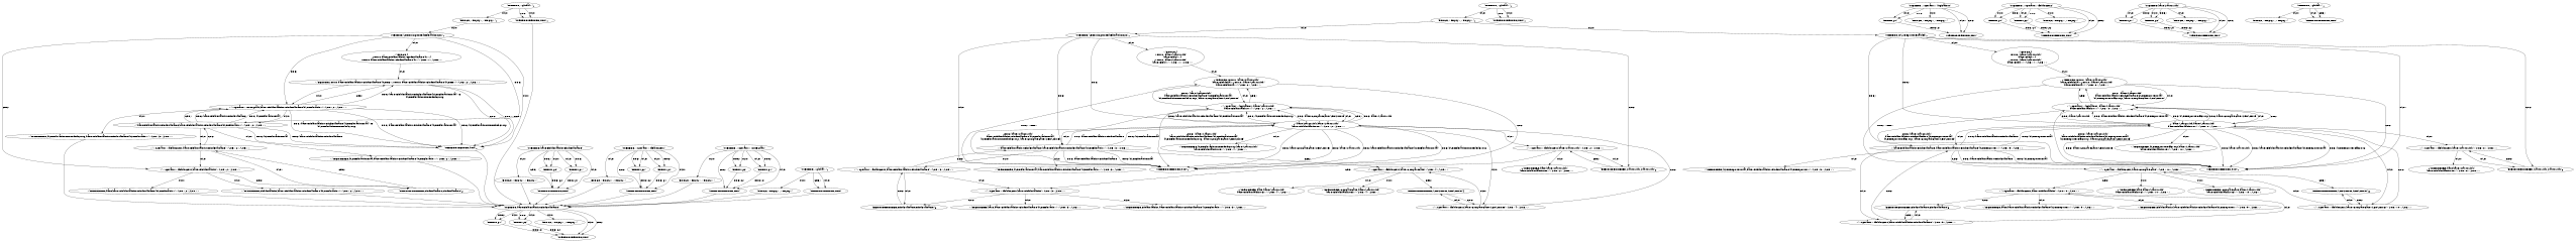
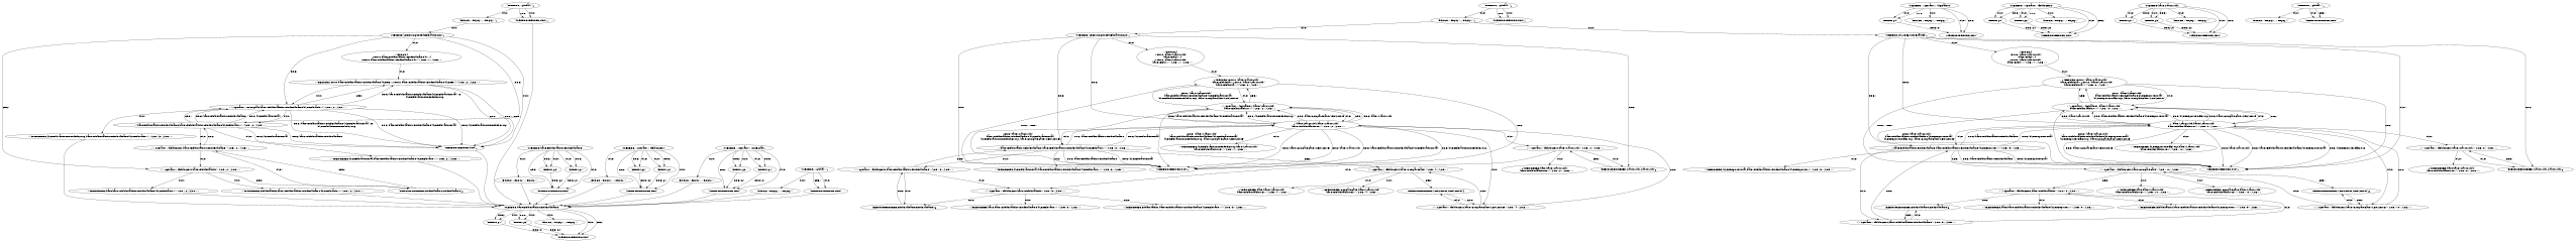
  digraph {
    n1 [label=<(METHOD,&lt;global&gt;)<SUB>1</SUB>>]
    n2 [label=<(BLOCK,&lt;empty&gt;,&lt;empty&gt;)<SUB>1</SUB>>]
    n3 [label=<(METHOD_RETURN,ANY)<SUB>1</SUB>>]
    n4 [label=<(METHOD,SRTPromptNeedsElevationIcon)<SUB>1</SUB>>]
    n5 [label=<(METHOD,base.FieldTrialList.FindFullName)>]
    n6 [label="<(BLOCK,{\n  return base::FieldTrialList::FindFullName(k...,{\n  return base::FieldTrialList::FindFullName(k...)<SUB>1</SUB>>"]
    n7 [label="<(&lt;operator&gt;.notEquals,base::FieldTrialList::FindFullName(kSRTElevatio...)<SUB>2</SUB>>"]
    n8 [label="<(base.FieldTrialList.FindFullName,base::FieldTrialList::FindFullName(kSRTElevatio...)<SUB>2</SUB>>"]
    n9 [label="<(&lt;operator&gt;.fieldAccess,base::FieldTrialList)<SUB>2</SUB>>"]
    n10 [label=<(METHOD_RETURN,bool)<SUB>1</SUB>>]
    n11 [label="<(RETURN,return base::FieldTrialList::FindFullName(kSRTE...,return base::FieldTrialList::FindFullName(kSRTE...)<SUB>2</SUB>>"]
    n12 [label="<(IDENTIFIER,kSRTElevationAsNeededGroup,base::FieldTrialList::FindFullName(kSRTElevatio...)<SUB>3</SUB>>"]
    n13 [label="<(&lt;operator&gt;.fieldAccess,base::FieldTrialList::FindFullName)<SUB>2</SUB>>"]
    n14 [label="<(IDENTIFIER,kSRTElevationTrial,base::FieldTrialList::FindFullName(kSRTElevatio...)<SUB>2</SUB>>"]
    n15 [label=<(FIELD_IDENTIFIER,FindFullName,FindFullName)<SUB>2</SUB>>]
    n16 [label="<(IDENTIFIER,base,base::FieldTrialList::FindFullName(kSRTElevatio...)<SUB>2</SUB>>"]
    n17 [label="<(IDENTIFIER,FieldTrialList,base::FieldTrialList::FindFullName(kSRTElevatio...)<SUB>2</SUB>>"]
    n18 [label=<(PARAM,p1)>]
    n19 [label=<(PARAM,p2)>]
    n20 [label=<(BLOCK,&lt;empty&gt;,&lt;empty&gt;)>]
    n21 [label=<(METHOD_RETURN,ANY)>]
    n22 [label=<(METHOD,base.FieldTrialList.FindFullName)>]
    n23 [label=<(PARAM,p1)>]
    n24 [label=<(PARAM,p2)>]
    n25 [label=<(BLOCK,&lt;empty&gt;,&lt;empty&gt;)>]
    n26 [label=<(METHOD_RETURN,ANY)>]
    n27 [label=<(METHOD,&lt;operator&gt;.fieldAccess)>]
    n28 [label=<(PARAM,p1)>]
    n29 [label=<(PARAM,p2)>]
    n30 [label=<(BLOCK,&lt;empty&gt;,&lt;empty&gt;)>]
    n31 [label=<(METHOD_RETURN,ANY)>]
    n32 [label=<(METHOD,&lt;operator&gt;.notEquals)>]
    n33 [label=<(PARAM,p1)>]
    n34 [label=<(PARAM,p2)>]
    n35 [label=<(BLOCK,&lt;empty&gt;,&lt;empty&gt;)>]
    n36 [label=<(METHOD_RETURN,ANY)>]
    n37 [label=<(METHOD,&lt;global&gt;)<SUB>1</SUB>>]
    n38 [label=<(BLOCK,&lt;empty&gt;,&lt;empty&gt;)>]
    n39 [label=<(METHOD_RETURN,ANY)>]
    n40 [label=<(METHOD,&lt;global&gt;)<SUB>1</SUB>>]
    n41 [label=<(BLOCK,&lt;empty&gt;,&lt;empty&gt;)<SUB>1</SUB>>]
    n42 [label=<(METHOD_RETURN,ANY)<SUB>1</SUB>>]
    n43 [label=<(METHOD,SRTPromptNeedsElevationIcon)<SUB>1</SUB>>]
    n44 [label=<(METHOD,IsSwReporterEnabled)<SUB>7</SUB>>]
    n45 [label="<(BLOCK,{\n  return !base::StartsWith(\n      base::Field...,{\n  return !base::StartsWith(\n      base::Field...)<SUB>1</SUB>>"]
    n46 [label="<(base.StartsWith,base::StartsWith(\n      base::FieldTrialList::F...)<SUB>2</SUB>>"]
    n47 [label=<(FIELD_IDENTIFIER,StartsWith,StartsWith)<SUB>2</SUB>>]
    n48 [label="<(base.FieldTrialList.FindFullName,base::FieldTrialList::FindFullName(kSRTElevatio...)<SUB>3</SUB>>"]
    n49 [label=<(METHOD_RETURN,bool)<SUB>1</SUB>>]
    n50 [label="<(BLOCK,{\n  return !base::StartsWith(\n      base::Field...,{\n  return !base::StartsWith(\n      base::Field...)<SUB>7</SUB>>"]
    n51 [label="<(base.StartsWith,base::StartsWith(\n      base::FieldTrialList::F...)<SUB>8</SUB>>"]
    n52 [label=<(FIELD_IDENTIFIER,StartsWith,StartsWith)<SUB>8</SUB>>]
    n53 [label="<(base.FieldTrialList.FindFullName,base::FieldTrialList::FindFullName(kSRTReporter...)<SUB>9</SUB>>"]
    n54 [label=<(METHOD_RETURN,bool)<SUB>7</SUB>>]
    n55 [label="<(RETURN,return !base::StartsWith(\n      base::FieldTria...,return !base::StartsWith(\n      base::FieldTria...)<SUB>2</SUB>>"]
    n56 [label="<(&lt;operator&gt;.logicalNot,!base::StartsWith(\n      base::FieldTrialList::...)<SUB>2</SUB>>"]
    n57 [label="<(&lt;operator&gt;.fieldAccess,base::StartsWith)<SUB>2</SUB>>"]
    n58 [label="<(IDENTIFIER,kSRTElevationAsNeededGroup,base::StartsWith(\n      base::FieldTrialList::F...)<SUB>4</SUB>>"]
    n59 [label="<(&lt;operator&gt;.fieldAccess,base::CompareCase::SENSITIVE)<SUB>4</SUB>>"]
    n60 [label="<(&lt;operator&gt;.fieldAccess,base::FieldTrialList::FindFullName)<SUB>3</SUB>>"]
    n61 [label="<(IDENTIFIER,kSRTElevationTrial,base::FieldTrialList::FindFullName(kSRTElevatio...)<SUB>3</SUB>>"]
    n62 [label="<(&lt;operator&gt;.fieldAccess,base::CompareCase)<SUB>4</SUB>>"]
    n63 [label="<(IDENTIFIER,base,base::StartsWith(\n      base::FieldTrialList::F...)<SUB>2</SUB>>"]
    n64 [label="<(&lt;operator&gt;.fieldAccess,base::FieldTrialList)<SUB>3</SUB>>"]
    n65 [label=<(FIELD_IDENTIFIER,SENSITIVE,SENSITIVE)<SUB>4</SUB>>]
    n66 [label=<(FIELD_IDENTIFIER,FindFullName,FindFullName)<SUB>3</SUB>>]
    n67 [label="<(IDENTIFIER,base,base::FieldTrialList::FindFullName(kSRTElevatio...)<SUB>3</SUB>>"]
    n68 [label="<(IDENTIFIER,FieldTrialList,base::FieldTrialList::FindFullName(kSRTElevatio...)<SUB>3</SUB>>"]
    n69 [label="<(IDENTIFIER,base,base::StartsWith(\n      base::FieldTrialList::F...)<SUB>4</SUB>>"]
    n70 [label="<(IDENTIFIER,CompareCase,base::StartsWith(\n      base::FieldTrialList::F...)<SUB>4</SUB>>"]
    n71 [label="<(RETURN,return !base::StartsWith(\n      base::FieldTria...,return !base::StartsWith(\n      base::FieldTria...)<SUB>8</SUB>>"]
    n72 [label="<(&lt;operator&gt;.logicalNot,!base::StartsWith(\n      base::FieldTrialList::...)<SUB>8</SUB>>"]
    n73 [label="<(&lt;operator&gt;.fieldAccess,base::StartsWith)<SUB>8</SUB>>"]
    n74 [label="<(IDENTIFIER,kSRTReporterOffGroup,base::StartsWith(\n      base::FieldTrialList::F...)<SUB>10</SUB>>"]
    n75 [label="<(&lt;operator&gt;.fieldAccess,base::CompareCase::SENSITIVE)<SUB>10</SUB>>"]
    n76 [label="<(&lt;operator&gt;.fieldAccess,base::FieldTrialList::FindFullName)<SUB>9</SUB>>"]
    n77 [label="<(IDENTIFIER,kSRTReporterTrial,base::FieldTrialList::FindFullName(kSRTReporter...)<SUB>9</SUB>>"]
    n78 [label="<(&lt;operator&gt;.fieldAccess,base::CompareCase)<SUB>10</SUB>>"]
    n79 [label="<(IDENTIFIER,base,base::StartsWith(\n      base::FieldTrialList::F...)<SUB>8</SUB>>"]
    n80 [label=<(FIELD_IDENTIFIER,SENSITIVE,SENSITIVE)<SUB>10</SUB>>]
    n81 [label="<(&lt;operator&gt;.fieldAccess,base::FieldTrialList)<SUB>9</SUB>>"]
    n82 [label=<(FIELD_IDENTIFIER,FindFullName,FindFullName)<SUB>9</SUB>>]
    n83 [label="<(IDENTIFIER,base,base::FieldTrialList::FindFullName(kSRTReporter...)<SUB>9</SUB>>"]
    n84 [label="<(IDENTIFIER,FieldTrialList,base::FieldTrialList::FindFullName(kSRTReporter...)<SUB>9</SUB>>"]
    n85 [label="<(IDENTIFIER,base,base::StartsWith(\n      base::FieldTrialList::F...)<SUB>10</SUB>>"]
    n86 [label="<(IDENTIFIER,CompareCase,base::StartsWith(\n      base::FieldTrialList::F...)<SUB>10</SUB>>"]
    n87 [label=<(METHOD,&lt;operator&gt;.logicalNot)>]
    n88 [label=<(PARAM,p1)>]
    n89 [label=<(BLOCK,&lt;empty&gt;,&lt;empty&gt;)>]
    n90 [label=<(METHOD_RETURN,ANY)>]
    n91 [label=<(METHOD,&lt;operator&gt;.fieldAccess)>]
    n92 [label=<(PARAM,p1)>]
    n93 [label=<(PARAM,p2)>]
    n94 [label=<(BLOCK,&lt;empty&gt;,&lt;empty&gt;)>]
    n95 [label=<(METHOD_RETURN,ANY)>]
    n96 [label=<(METHOD,base.StartsWith)>]
    n97 [label=<(PARAM,p1)>]
    n98 [label=<(PARAM,p2)>]
    n99 [label=<(BLOCK,&lt;empty&gt;,&lt;empty&gt;)>]
    n100 [label=<(METHOD_RETURN,ANY)>]
    n101 [label=<(METHOD,&lt;global&gt;)<SUB>1</SUB>>]
    n102 [label=<(BLOCK,&lt;empty&gt;,&lt;empty&gt;)>]
    n103 [label=<(METHOD_RETURN,ANY)>]
    n1 -> n2 [label="AST: "]
    n1 -> n3 [label="AST: "]
    n1 -> n3 [label="CFG: "]
    n2 -> n4 [label="AST: "]
    n3 -> n5
    n4 -> n6 [label="AST: "]
    n4 -> n7 [label="DDG: "]
    n4 -> n8 [label="DDG: "]
    n4 -> n9 [label="CFG: "]
    n4 -> n10 [label="AST: "]
    n5 -> n18 [label="AST: "]
    n5 -> n18 [label="DDG: "]
    n5 -> n19 [label="AST: "]
    n5 -> n19 [label="DDG: "]
    n5 -> n20 [label="AST: "]
    n5 -> n21 [label="AST: "]
    n5 -> n21 [label="CFG: "]
    n6 -> n11 [label="AST: "]
    n7 -> n8 [label="AST: "]
    n7 -> n10 [label="DDG: base::FieldTrialList::FindFullName(kSRTElevationTrial)"]
    n7 -> n10 [label="DDG: kSRTElevationAsNeededGroup"]
    n7 -> n10 [label="DDG: base::FieldTrialList::FindFullName(kSRTElevationTrial) !=\n         kSRTElevationAsNeededGroup"]
    n7 -> n11 [label="CFG: "]
    n7 -> n11 [label="DDG: base::FieldTrialList::FindFullName(kSRTElevationTrial) !=\n         kSRTElevationAsNeededGroup"]
    n7 -> n12 [label="AST: "]
    n8 -> n7 [label="CFG: "]
    n8 -> n7 [label="DDG: base::FieldTrialList::FindFullName"]
    n8 -> n7 [label="DDG: kSRTElevationTrial"]
    n8 -> n10 [label="DDG: base::FieldTrialList::FindFullName"]
    n8 -> n10 [label="DDG: kSRTElevationTrial"]
    n8 -> n13 [label="AST: "]
    n8 -> n14 [label="AST: "]
    n9 -> n15 [label="CFG: "]
    n9 -> n16 [label="AST: "]
    n9 -> n17 [label="AST: "]
    n10 -> n5
    n11 -> n7 [label="AST: "]
    n11 -> n10 [label="CFG: "]
    n11 -> n10 [label="DDG: &lt;RET&gt;"]
    n12 -> n5
    n13 -> n8 [label="CFG: "]
    n13 -> n9 [label="AST: "]
    n13 -> n15 [label="AST: "]
    n14 -> n5
    n15 -> n13 [label="CFG: "]
    n16 -> n5
    n17 -> n5
    n18 -> n21 [label="DDG: p1"]
    n19 -> n21 [label="DDG: p2"]
    n22 -> n23 [label="AST: "]
    n22 -> n23 [label="DDG: "]
    n22 -> n24 [label="AST: "]
    n22 -> n24 [label="DDG: "]
    n22 -> n25 [label="AST: "]
    n22 -> n26 [label="AST: "]
    n22 -> n26 [label="CFG: "]
    n23 -> n26 [label="DDG: p1"]
    n24 -> n26 [label="DDG: p2"]
    n25 -> n5
    n26 -> n5
    n27 -> n28 [label="AST: "]
    n27 -> n28 [label="DDG: "]
    n27 -> n29 [label="AST: "]
    n27 -> n29 [label="DDG: "]
    n27 -> n30 [label="AST: "]
    n27 -> n31 [label="AST: "]
    n27 -> n31 [label="CFG: "]
    n28 -> n31 [label="DDG: p1"]
    n29 -> n31 [label="DDG: p2"]
    n30 -> n5
    n31 -> n5
    n32 -> n33 [label="AST: "]
    n32 -> n33 [label="DDG: "]
    n32 -> n34 [label="AST: "]
    n32 -> n34 [label="DDG: "]
    n32 -> n35 [label="AST: "]
    n32 -> n36 [label="AST: "]
    n32 -> n36 [label="CFG: "]
    n33 -> n36 [label="DDG: p1"]
    n34 -> n36 [label="DDG: p2"]
    n35 -> n5
    n36 -> n5
    n37 -> n38 [label="AST: "]
    n37 -> n39 [label="AST: "]
    n37 -> n39 [label="CFG: "]
    n38 -> n5
    n39 -> n5
    n40 -> n41 [label="AST: "]
    n40 -> n42 [label="AST: "]
    n40 -> n42 [label="CFG: "]
    n41 -> n43 [label="AST: "]
    n41 -> n44 [label="AST: "]
    n43 -> n45 [label="AST: "]
    n43 -> n46 [label="DDG: "]
    n43 -> n47 [label="CFG: "]
    n43 -> n48 [label="DDG: "]
    n43 -> n49 [label="AST: "]
    n44 -> n50 [label="AST: "]
    n44 -> n51 [label="DDG: "]
    n44 -> n52 [label="CFG: "]
    n44 -> n53 [label="DDG: "]
    n44 -> n54 [label="AST: "]
    n45 -> n55 [label="AST: "]
    n46 -> n48 [label="AST: "]
    n46 -> n49 [label="DDG: base::StartsWith"]
    n46 -> n49 [label="DDG: base::FieldTrialList::FindFullName(kSRTElevationTrial)"]
    n46 -> n49 [label="DDG: kSRTElevationAsNeededGroup"]
    n46 -> n49 [label="DDG: base::CompareCase::SENSITIVE"]
    n46 -> n56 [label="CFG: "]
    n46 -> n56 [label="DDG: base::StartsWith"]
    n46 -> n56 [label="DDG: base::FieldTrialList::FindFullName(kSRTElevationTrial)"]
    n46 -> n56 [label="DDG: kSRTElevationAsNeededGroup"]
    n46 -> n56 [label="DDG: base::CompareCase::SENSITIVE"]
    n46 -> n57 [label="AST: "]
    n46 -> n58 [label="AST: "]
    n46 -> n59 [label="AST: "]
    n47 -> n57 [label="CFG: "]
    n48 -> n46 [label="DDG: base::FieldTrialList::FindFullName"]
    n48 -> n46 [label="DDG: kSRTElevationTrial"]
    n48 -> n49 [label="DDG: base::FieldTrialList::FindFullName"]
    n48 -> n49 [label="DDG: kSRTElevationTrial"]
    n48 -> n60 [label="AST: "]
    n48 -> n61 [label="AST: "]
    n48 -> n62 [label="CFG: "]
    n50 -> n71 [label="AST: "]
    n51 -> n53 [label="AST: "]
    n51 -> n54 [label="DDG: base::StartsWith"]
    n51 -> n54 [label="DDG: base::FieldTrialList::FindFullName(kSRTReporterTrial)"]
    n51 -> n54 [label="DDG: kSRTReporterOffGroup"]
    n51 -> n54 [label="DDG: base::CompareCase::SENSITIVE"]
    n51 -> n72 [label="CFG: "]
    n51 -> n72 [label="DDG: base::StartsWith"]
    n51 -> n72 [label="DDG: base::FieldTrialList::FindFullName(kSRTReporterTrial)"]
    n51 -> n72 [label="DDG: kSRTReporterOffGroup"]
    n51 -> n72 [label="DDG: base::CompareCase::SENSITIVE"]
    n51 -> n73 [label="AST: "]
    n51 -> n74 [label="AST: "]
    n51 -> n75 [label="AST: "]
    n52 -> n73 [label="CFG: "]
    n53 -> n51 [label="DDG: base::FieldTrialList::FindFullName"]
    n53 -> n51 [label="DDG: kSRTReporterTrial"]
    n53 -> n54 [label="DDG: base::FieldTrialList::FindFullName"]
    n53 -> n54 [label="DDG: kSRTReporterTrial"]
    n53 -> n76 [label="AST: "]
    n53 -> n77 [label="AST: "]
    n53 -> n78 [label="CFG: "]
    n55 -> n49 [label="CFG: "]
    n55 -> n49 [label="DDG: &lt;RET&gt;"]
    n55 -> n56 [label="AST: "]
    n56 -> n46 [label="AST: "]
    n56 -> n49 [label="DDG: base::StartsWith(\n      base::FieldTrialList::FindFullName(kSRTElevationTrial),\n      kSRTElevationAsNeededGroup, base::CompareCase::SENSITIVE)"]
    n56 -> n49 [label="DDG: !base::StartsWith(\n      base::FieldTrialList::FindFullName(kSRTElevationTrial),\n      kSRTElevationAsNeededGroup, base::CompareCase::SENSITIVE)"]
    n56 -> n55 [label="CFG: "]
    n56 -> n55 [label="DDG: !base::StartsWith(\n      base::FieldTrialList::FindFullName(kSRTElevationTrial),\n      kSRTElevationAsNeededGroup, base::CompareCase::SENSITIVE)"]
    n57 -> n47 [label="AST: "]
    n57 -> n63 [label="AST: "]
-   n57 -> n64 [label="CFG: "]
+   n57 -> n64 [label="AST: "]
    n59 -> n46 [label="CFG: "]
    n59 -> n62 [label="AST: "]
    n59 -> n65 [label="AST: "]
    n60 -> n48 [label="CFG: "]
    n60 -> n64 [label="AST: "]
    n60 -> n66 [label="AST: "]
    n62 -> n65 [label="CFG: "]
    n62 -> n69 [label="AST: "]
    n62 -> n70 [label="AST: "]
    n64 -> n66 [label="CFG: "]
    n64 -> n67 [label="AST: "]
    n64 -> n68 [label="AST: "]
    n65 -> n59 [label="CFG: "]
    n66 -> n60 [label="CFG: "]
    n71 -> n54 [label="CFG: "]
    n71 -> n54 [label="DDG: &lt;RET&gt;"]
    n71 -> n72 [label="AST: "]
    n72 -> n51 [label="AST: "]
    n72 -> n54 [label="DDG: base::StartsWith(\n      base::FieldTrialList::FindFullName(kSRTReporterTrial),\n      kSRTReporterOffGroup, base::CompareCase::SENSITIVE)"]
    n72 -> n54 [label="DDG: !base::StartsWith(\n      base::FieldTrialList::FindFullName(kSRTReporterTrial),\n      kSRTReporterOffGroup, base::CompareCase::SENSITIVE)"]
    n72 -> n71 [label="CFG: "]
    n72 -> n71 [label="DDG: !base::StartsWith(\n      base::FieldTrialList::FindFullName(kSRTReporterTrial),\n      kSRTReporterOffGroup, base::CompareCase::SENSITIVE)"]
    n73 -> n52 [label="AST: "]
    n73 -> n79 [label="AST: "]
    n75 -> n51 [label="CFG: "]
    n75 -> n78 [label="AST: "]
    n75 -> n80 [label="AST: "]
    n76 -> n53 [label="CFG: "]
    n76 -> n81 [label="AST: "]
    n76 -> n82 [label="AST: "]
    n78 -> n80 [label="CFG: "]
    n78 -> n81 [label="CFG: "]
    n78 -> n85 [label="AST: "]
    n78 -> n86 [label="AST: "]
    n80 -> n75 [label="CFG: "]
    n81 -> n82 [label="CFG: "]
    n81 -> n83 [label="AST: "]
    n81 -> n84 [label="AST: "]
    n82 -> n76 [label="CFG: "]
    n87 -> n88 [label="AST: "]
    n87 -> n88 [label="DDG: "]
    n87 -> n89 [label="AST: "]
    n87 -> n90 [label="AST: "]
    n87 -> n90 [label="CFG: "]
    n88 -> n90 [label="DDG: p1"]
    n91 -> n92 [label="AST: "]
    n91 -> n92 [label="DDG: "]
    n91 -> n93 [label="AST: "]
    n91 -> n93 [label="DDG: "]
    n91 -> n94 [label="AST: "]
    n91 -> n95 [label="AST: "]
    n91 -> n95 [label="CFG: "]
    n92 -> n95 [label="DDG: p1"]
    n93 -> n95 [label="DDG: p2"]
    n96 -> n97 [label="AST: "]
    n96 -> n97 [label="DDG: "]
    n96 -> n98 [label="AST: "]
    n96 -> n98 [label="DDG: "]
    n96 -> n99 [label="AST: "]
    n96 -> n100 [label="AST: "]
    n96 -> n100 [label="CFG: "]
    n97 -> n100 [label="DDG: p1"]
    n98 -> n100 [label="DDG: p2"]
    n101 -> n102 [label="AST: "]
    n101 -> n103 [label="AST: "]
    n101 -> n103 [label="CFG: "]
  }
